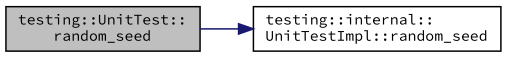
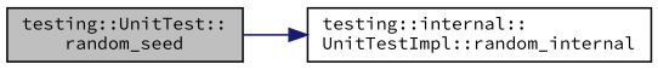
  digraph {
    rankdir=LR
    fontname="Source Code Pro"
    node [color=black fontname="Source Code Pro" fontsize=10 shape=record]
    n1 [fillcolor=grey75 fontcolor=black height=0.2 label="testing::UnitTest::\lrandom_seed" style=filled width=0.4]
-   n2 [height=0.2 label="testing::internal::\lUnitTestImpl::random_seed" width=0.4]
+   n2 [height=0.2 label="testing::internal::\lUnitTestImpl::random_internal" width=0.4]
    n1 -> n2 [color=midnightblue fontname="Source Code Pro" fontsize=10 labelfontname=Helvetica labelfontsize=10 style=solid]
  }
